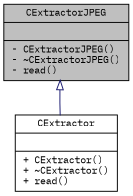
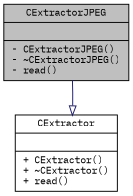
  digraph {
    fontname="IBM Plex Mono"
    node [color=black fontname="IBM Plex Mono" fontsize=10 shape=record style=filled]
    n1 [fillcolor=grey75 fontcolor=black height=0.2 label="{CExtractorJPEG\n||- CExtractorJPEG()\l- ~CExtractorJPEG()\l- read()\l}" width=0.4]
    n2 [fillcolor=white height=0.2 label="{CExtractor\n||+ CExtractor()\l+ ~CExtractor()\l+ read()\l}" width=0.4]
-   n1 -> n2 [arrowtail=onormal color=midnightblue dir=back fontname="IBM Plex Mono" fontsize=10 labelfontname=Helvetica labelfontsize=10 style=solid]
+   n2 -> n1 [arrowtail=onormal color=midnightblue dir=back fontname="IBM Plex Mono" fontsize=10 labelfontname=Helvetica labelfontsize=10 style=solid]
  }
